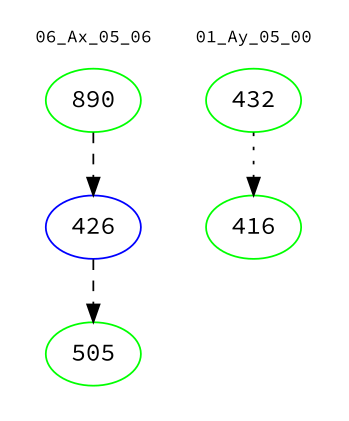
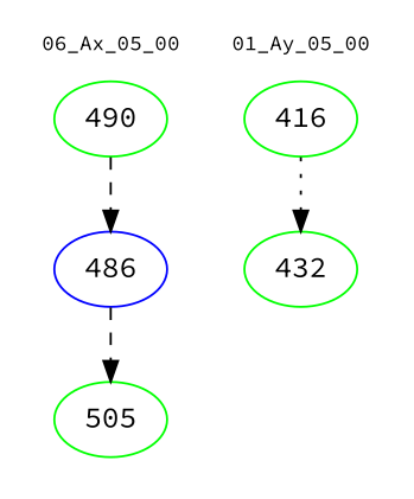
  digraph {
    fontname="Source Code Pro"
    node [color=green fontname="Source Code Pro"]
    edge [color=black fontname="Source Code Pro" style=dashed]
-   n1 [label=890]
-   n2 [color=blue label=426]
+   n1 [label=490]
+   n2 [color=blue label=486]
    n3 [label=505]
    n4 [label=416]
    n5 [label=432]
    subgraph cluster_1 {
      color=white
      fontsize=10
-     label="06_Ax_05_06"
+     label="06_Ax_05_00"
      n1
      n2
      n3
    }
    subgraph cluster_2 {
      color=white
      fontsize=10
      label="01_Ay_05_00"
      n4
      n5
    }
    n1 -> n2
    n2 -> n3
-   n5 -> n4 [style=dotted]
+   n4 -> n5 [style=dotted]
  }
